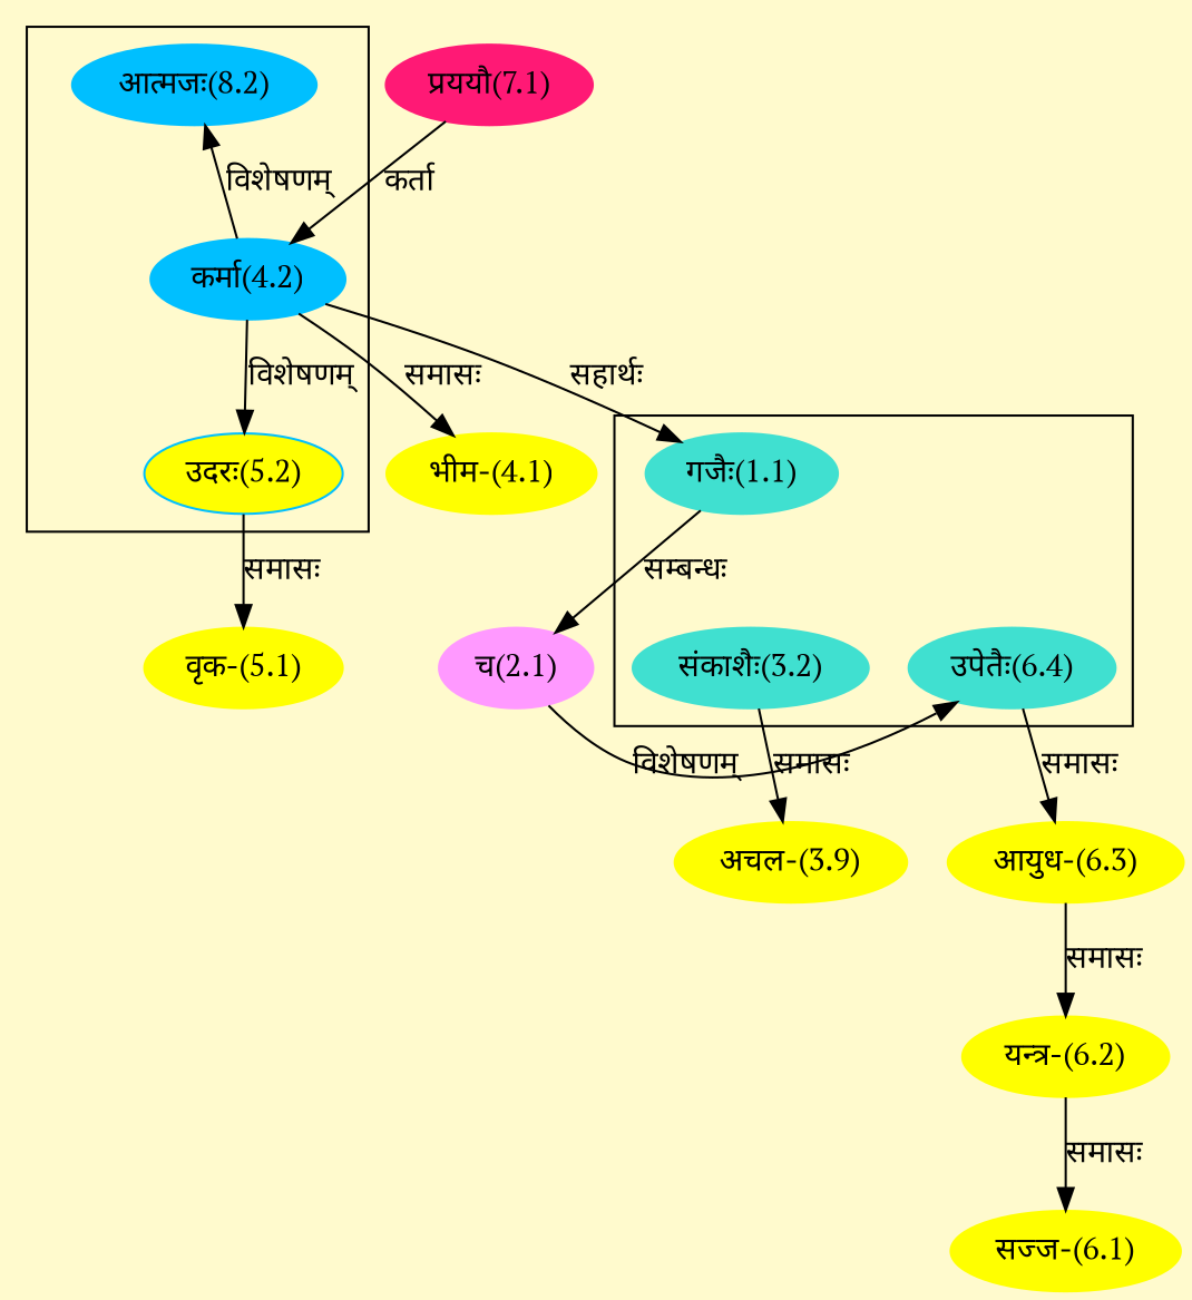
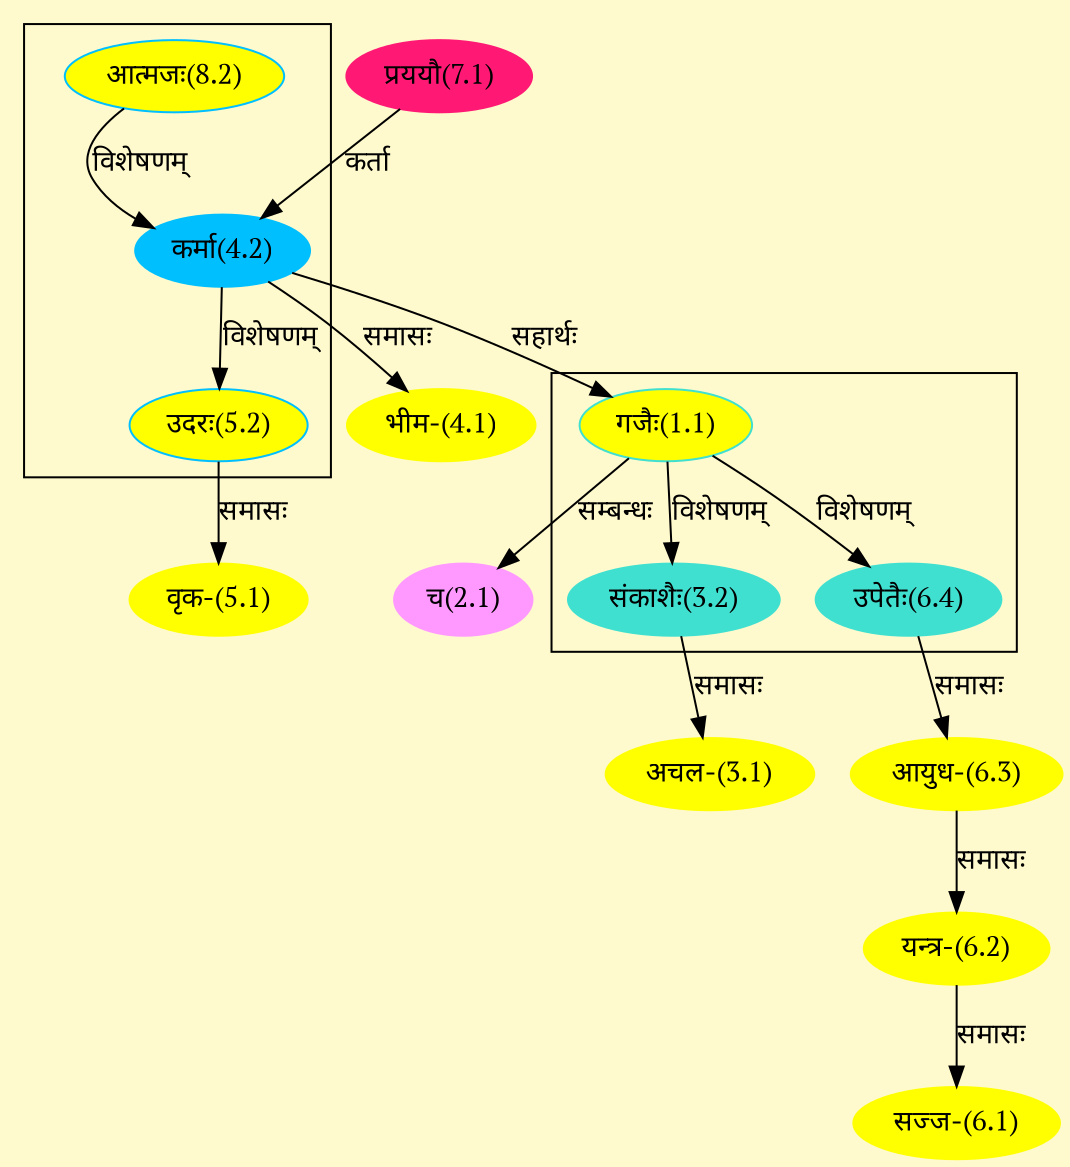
  digraph {
    bgcolor=lemonchiffon1
    compound=true
    fontname="PT Serif"
    rankdir=BT
    node [color="#FFFF00" fontname="PT Serif" style=filled]
    edge [dir=back fontname="PT Serif"]
    n1 [color="#40E0D0" label="संकाशैः(3.2)"]
-   n2 [color="#40E0D0" label="गजैः(1.1)"]
+   n2 [color="#40E0D0" label="गजैः(1.1)" fillcolor="#FFFF00"]
    n3 [color="#40E0D0" label="उपेतैः(6.4)"]
    n4 [color="#00BFFF" fillcolor="#FFFF00" label="उदरः(5.2)"]
    n5 [color="#00BFFF" label="कर्मा(4.2)"]
-   n6 [color="#00BFFF" label="आत्मजः(8.2)"]
+   n6 [color="#00BFFF" label="आत्मजः(8.2)" fillcolor="#FFFF00"]
    n7 [color="#FF1975" label="प्रययौ(7.1)"]
    n8 [color="#FF99FF" label="च(2.1)"]
-   n9 [label="अचल-(3.9)"]
+   n9 [label="अचल-(3.1)"]
    n10 [label="भीम-(4.1)"]
    n11 [label="वृक-(5.1)"]
    n12 [label="सज्ज-(6.1)"]
    n13 [label="यन्त्र-(6.2)"]
    n14 [label="आयुध-(6.3)"]
    subgraph cluster_1 {
      n1
      n2
      n3
    }
    subgraph cluster_2 {
      n4
      n5
      n6
    }
+   n1 -> n2 [label="विशेषणम्"]
    n2 -> n5 [label="सहार्थः"]
-   n3 -> n8 [label="विशेषणम्"]
+   n3 -> n2 [label="विशेषणम्"]
    n4 -> n5 [label="विशेषणम्"]
    n5 -> n7 [label="कर्ता"]
-   n6 -> n5 [label="विशेषणम्"]
+   n5 -> n6 [label="विशेषणम्"]
    n8 -> n2 [label="सम्बन्धः"]
    n9 -> n1 [label="समासः"]
    n10 -> n5 [label="समासः"]
    n11 -> n4 [label="समासः"]
    n12 -> n13 [label="समासः"]
    n13 -> n14 [label="समासः"]
    n14 -> n3 [label="समासः"]
  }
